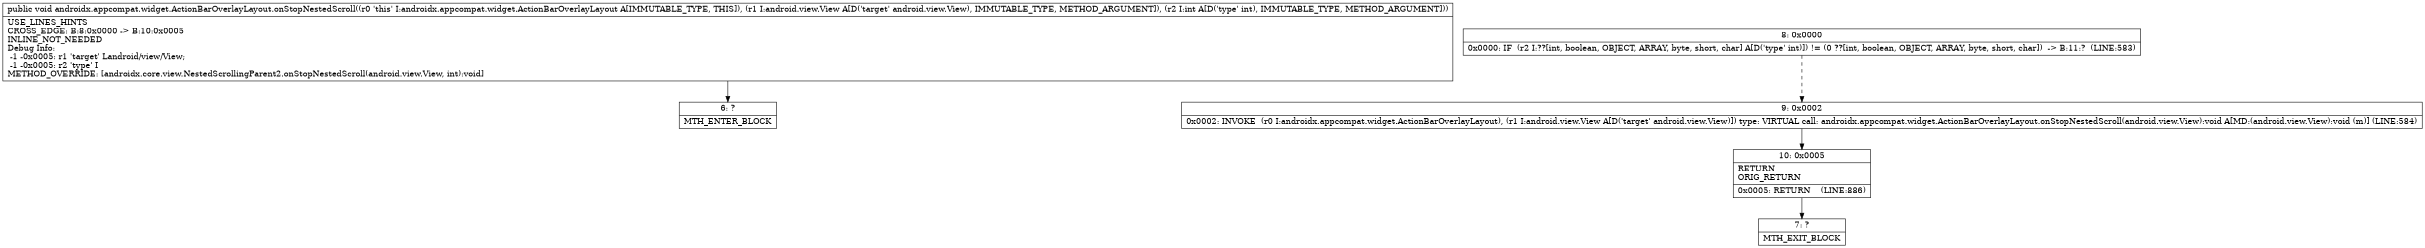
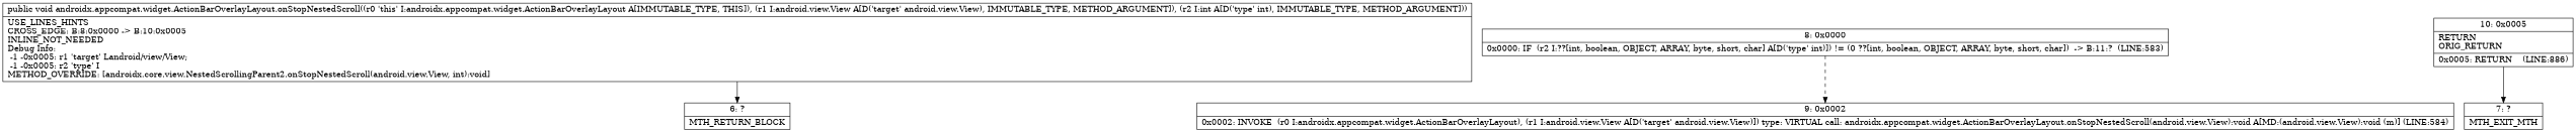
  digraph {
    node [shape=record]
-   n1 [label="{6\:\ ?|MTH_ENTER_BLOCK\l}"]
+   n1 [label="{6\:\ ?|MTH_RETURN_BLOCK\l}"]
    n2 [label="{8\:\ 0x0000|0x0000: IF  (r2 I:??[int, boolean, OBJECT, ARRAY, byte, short, char] A[D('type' int)]) != (0 ??[int, boolean, OBJECT, ARRAY, byte, short, char])  \-\> B:11:?  (LINE:583)\l}"]
    n3 [label="{9\:\ 0x0002|0x0002: INVOKE  (r0 I:androidx.appcompat.widget.ActionBarOverlayLayout), (r1 I:android.view.View A[D('target' android.view.View)]) type: VIRTUAL call: androidx.appcompat.widget.ActionBarOverlayLayout.onStopNestedScroll(android.view.View):void A[MD:(android.view.View):void (m)] (LINE:584)\l}"]
    n4 [label="{10\:\ 0x0005|RETURN\lORIG_RETURN\l|0x0005: RETURN    (LINE:886)\l}"]
-   n5 [label="{7\:\ ?|MTH_EXIT_BLOCK\l}"]
+   n5 [label="{7\:\ ?|MTH_EXIT_MTH\l}"]
    n6 [label="{public void androidx.appcompat.widget.ActionBarOverlayLayout.onStopNestedScroll((r0 'this' I:androidx.appcompat.widget.ActionBarOverlayLayout A[IMMUTABLE_TYPE, THIS]), (r1 I:android.view.View A[D('target' android.view.View), IMMUTABLE_TYPE, METHOD_ARGUMENT]), (r2 I:int A[D('type' int), IMMUTABLE_TYPE, METHOD_ARGUMENT]))  | USE_LINES_HINTS\lCROSS_EDGE: B:8:0x0000 \-\> B:10:0x0005\lINLINE_NOT_NEEDED\lDebug Info:\l  \-1 \-0x0005: r1 'target' Landroid\/view\/View;\l  \-1 \-0x0005: r2 'type' I\lMETHOD_OVERRIDE: [androidx.core.view.NestedScrollingParent2.onStopNestedScroll(android.view.View, int):void]\l}"]
    n2 -> n3 [style=dashed]
-   n3 -> n4
    n4 -> n5
    n6 -> n1
  }
